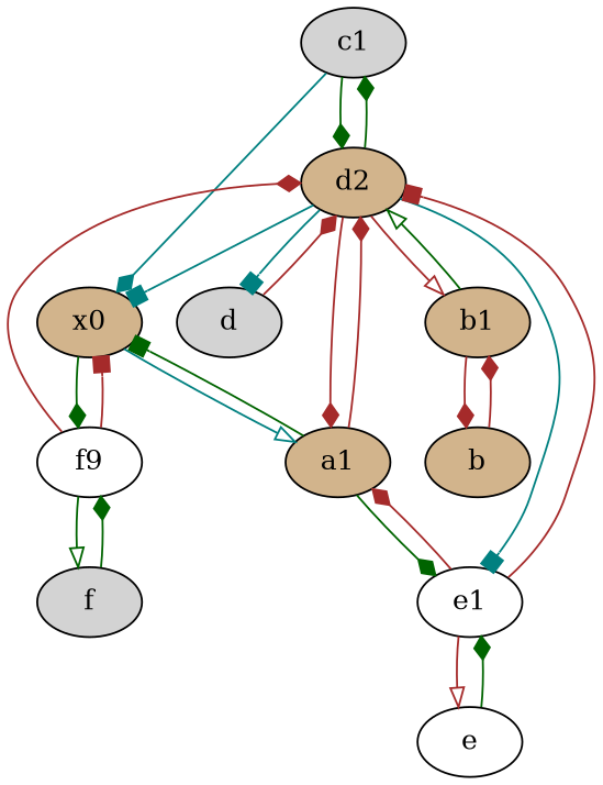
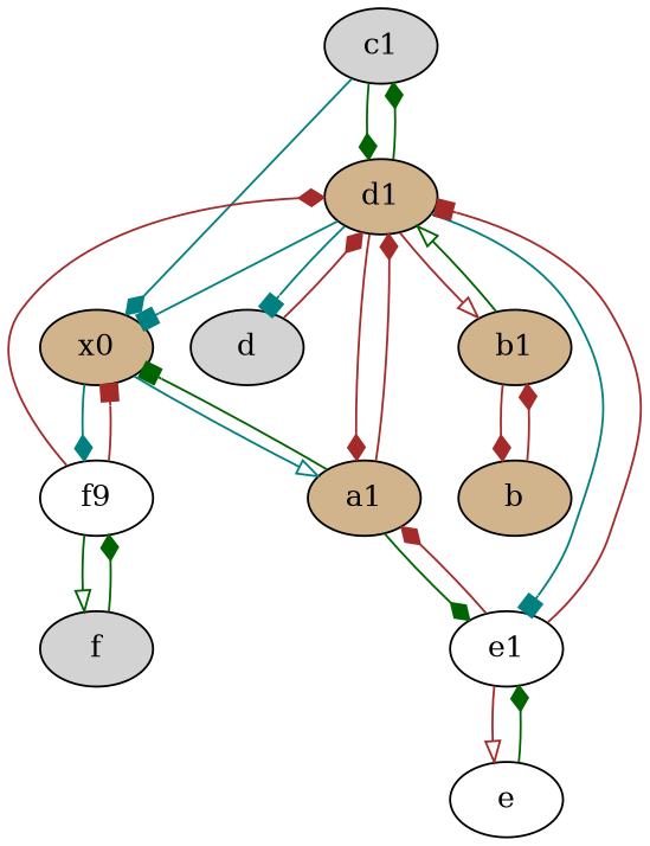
  digraph {
    node [fillcolor=tan style=filled]
    edge [arrowhead=diamond color=brown]
    c1 [fillcolor=lightgrey]
-   d1 [label=d2]
+   d1
    x0
    b1
    a1
    e1 [fillcolor=white]
    d [fillcolor=lightgrey]
    n8 [fillcolor=white label=f9]
    b
    f [fillcolor=lightgrey]
    e [fillcolor=white]
    c1 -> d1 [color=darkgreen]
    c1 -> x0 [color=teal]
    d1 -> c1 [color=darkgreen]
    d1 -> x0 [arrowhead=box color=teal]
    d1 -> b1 [arrowhead=onormal]
    d1 -> a1
    d1 -> e1 [arrowhead=box color=teal]
    d1 -> d [arrowhead=box color=teal]
    x0 -> a1 [arrowhead=onormal color=teal]
-   x0 -> n8 [color=darkgreen]
+   x0 -> n8 [color=teal]
    b1 -> d1 [arrowhead=onormal color=darkgreen]
    b1 -> b
    a1 -> d1
    a1 -> x0 [arrowhead=box color=darkgreen]
    a1 -> e1 [color=darkgreen]
    e1 -> d1 [arrowhead=box]
    e1 -> a1
    e1 -> e [arrowhead=onormal]
    d -> d1
    n8 -> d1
    n8 -> x0 [arrowhead=box]
    n8 -> f [arrowhead=onormal color=darkgreen]
    b -> b1
    f -> n8 [color=darkgreen]
    e -> e1 [color=darkgreen]
  }
